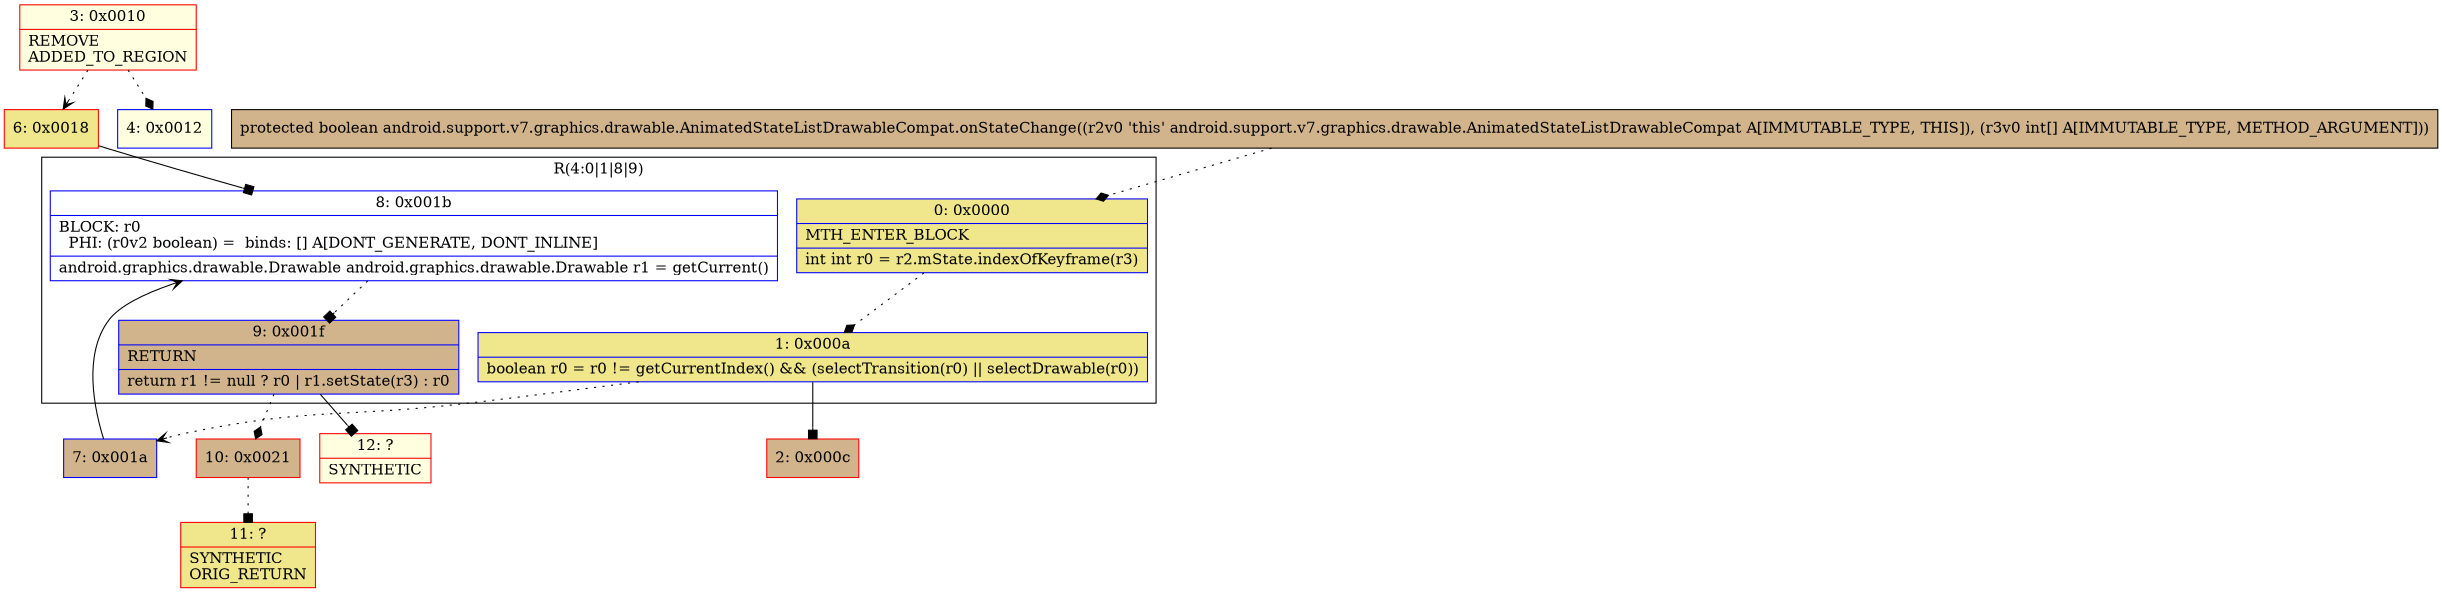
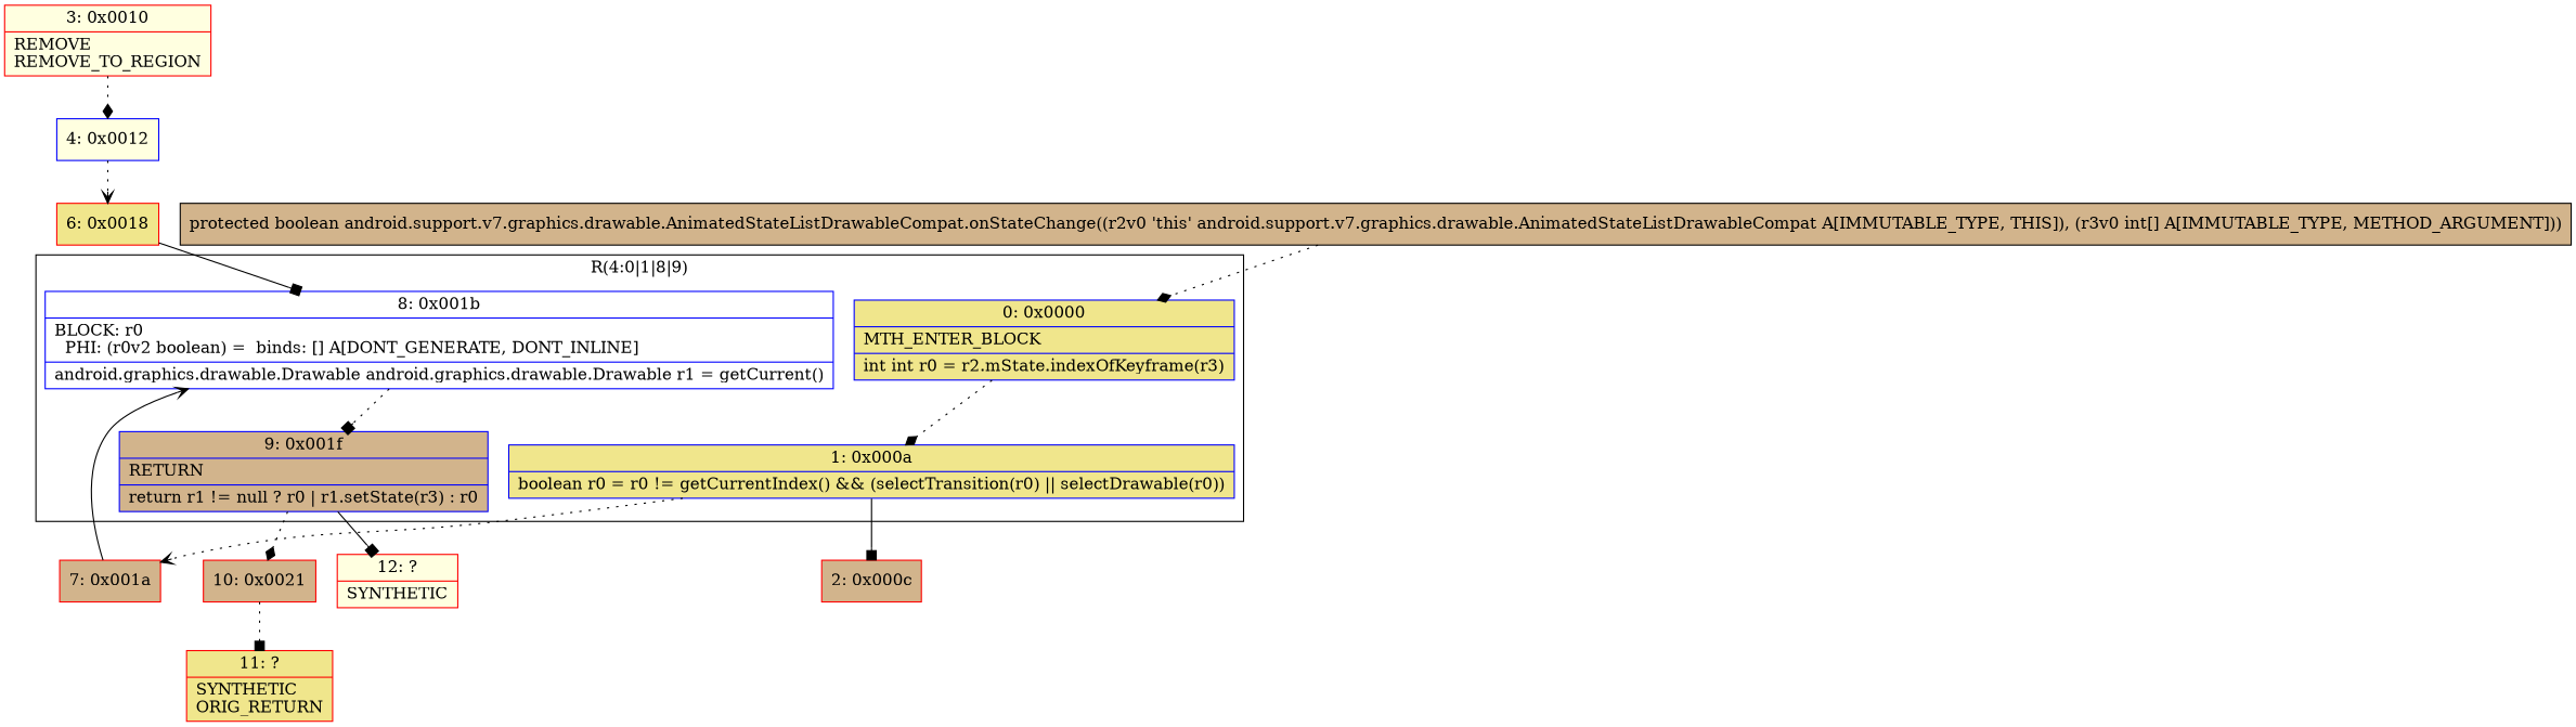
  digraph {
    node [color=red fillcolor=tan shape=record style=filled]
    edge [arrowhead=box style=dotted]
    n1 [color=blue fillcolor=khaki label="{0\:\ 0x0000|MTH_ENTER_BLOCK\l|int int r0 = r2.mState.indexOfKeyframe(r3)\l}"]
    n2 [color=blue fillcolor=khaki label="{1\:\ 0x000a|boolean r0 = r0 != getCurrentIndex() && (selectTransition(r0) \|\| selectDrawable(r0))\l}"]
    n3 [color=blue fillcolor=white label="{8\:\ 0x001b|BLOCK: r0 \l  PHI: (r0v2 boolean) =  binds: [] A[DONT_GENERATE, DONT_INLINE]\l|android.graphics.drawable.Drawable android.graphics.drawable.Drawable r1 = getCurrent()\l}"]
    n4 [color=blue label="{9\:\ 0x001f|RETURN\l|return r1 != null ? r0 \| r1.setState(r3) : r0\l}"]
    n5 [label="{2\:\ 0x000c}"]
-   n6 [color=blue label="{7\:\ 0x001a}"]
+   n6 [label="{7\:\ 0x001a}"]
    n7 [label="{10\:\ 0x0021}"]
    n8 [fillcolor=lightyellow label="{12\:\ ?|SYNTHETIC\l}"]
    n9 [fillcolor=khaki label="{11\:\ ?|SYNTHETIC\lORIG_RETURN\l}"]
-   n10 [fillcolor=lightyellow label="{3\:\ 0x0010|REMOVE\lADDED_TO_REGION\l}"]
+   n10 [fillcolor=lightyellow label="{3\:\ 0x0010|REMOVE\lREMOVE_TO_REGION\l}"]
    n11 [color=blue fillcolor=lightyellow label="{4\:\ 0x0012}"]
    n12 [fillcolor=khaki label="{6\:\ 0x0018}"]
    n13 [label="{protected boolean android.support.v7.graphics.drawable.AnimatedStateListDrawableCompat.onStateChange((r2v0 'this' android.support.v7.graphics.drawable.AnimatedStateListDrawableCompat A[IMMUTABLE_TYPE, THIS]), (r3v0 int[] A[IMMUTABLE_TYPE, METHOD_ARGUMENT])) }" color=""]
    subgraph cluster_1 {
      label="R(4:0|1|8|9)"
      n1
      n2
      n3
      n4
    }
    n1 -> n2 [arrowhead=diamond]
    n2 -> n5 [style=solid]
    n2 -> n6 [arrowhead=vee]
    n3 -> n4
    n4 -> n7 [arrowhead=diamond]
    n4 -> n8 [style=solid]
    n6 -> n3 [arrowhead=vee style=solid]
    n7 -> n9
    n10 -> n11 [arrowhead=diamond]
-   n10 -> n12 [arrowhead=vee]
+   n11 -> n12 [arrowhead=vee]
    n12 -> n3 [style=solid]
    n13 -> n1 [arrowhead=diamond]
  }
